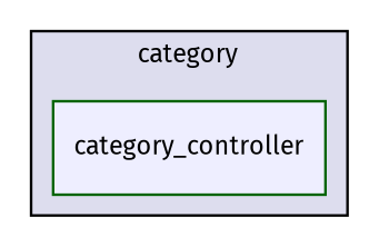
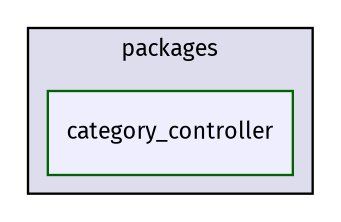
  digraph {
    compound=true
    fontname="Fira Sans"
    n1 [fillcolor="#eeeeff" fontname="Fira Sans" fontsize=10 label=category_controller pencolor=black shape=box style=filled color=darkgreen]
    subgraph cluster_1 {
      bgcolor="#ddddee"
      fontsize=10
-     label=category
+     label=packages
      pencolor=black
      n1
    }
  }
